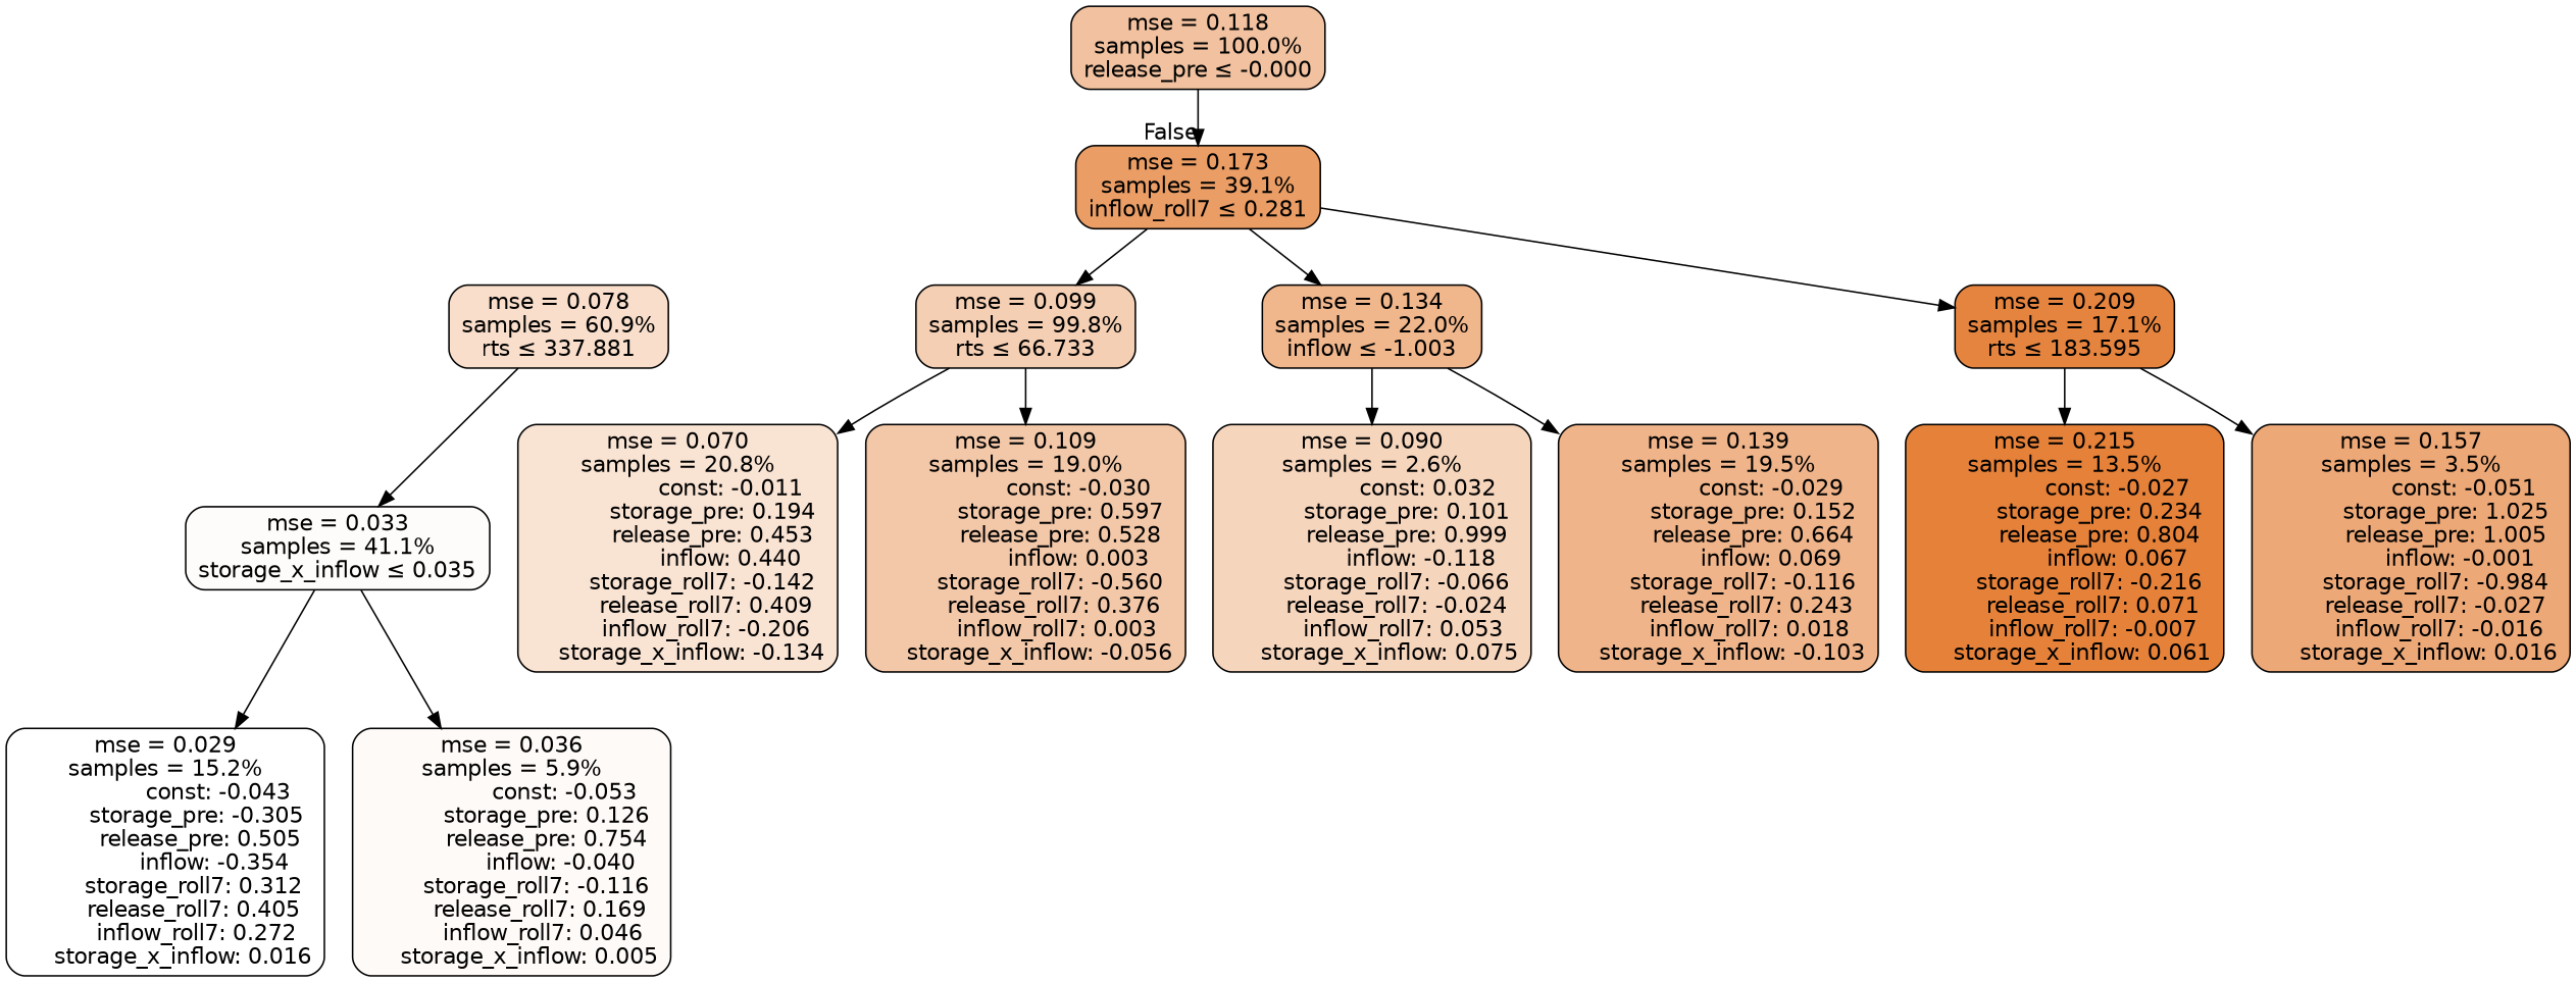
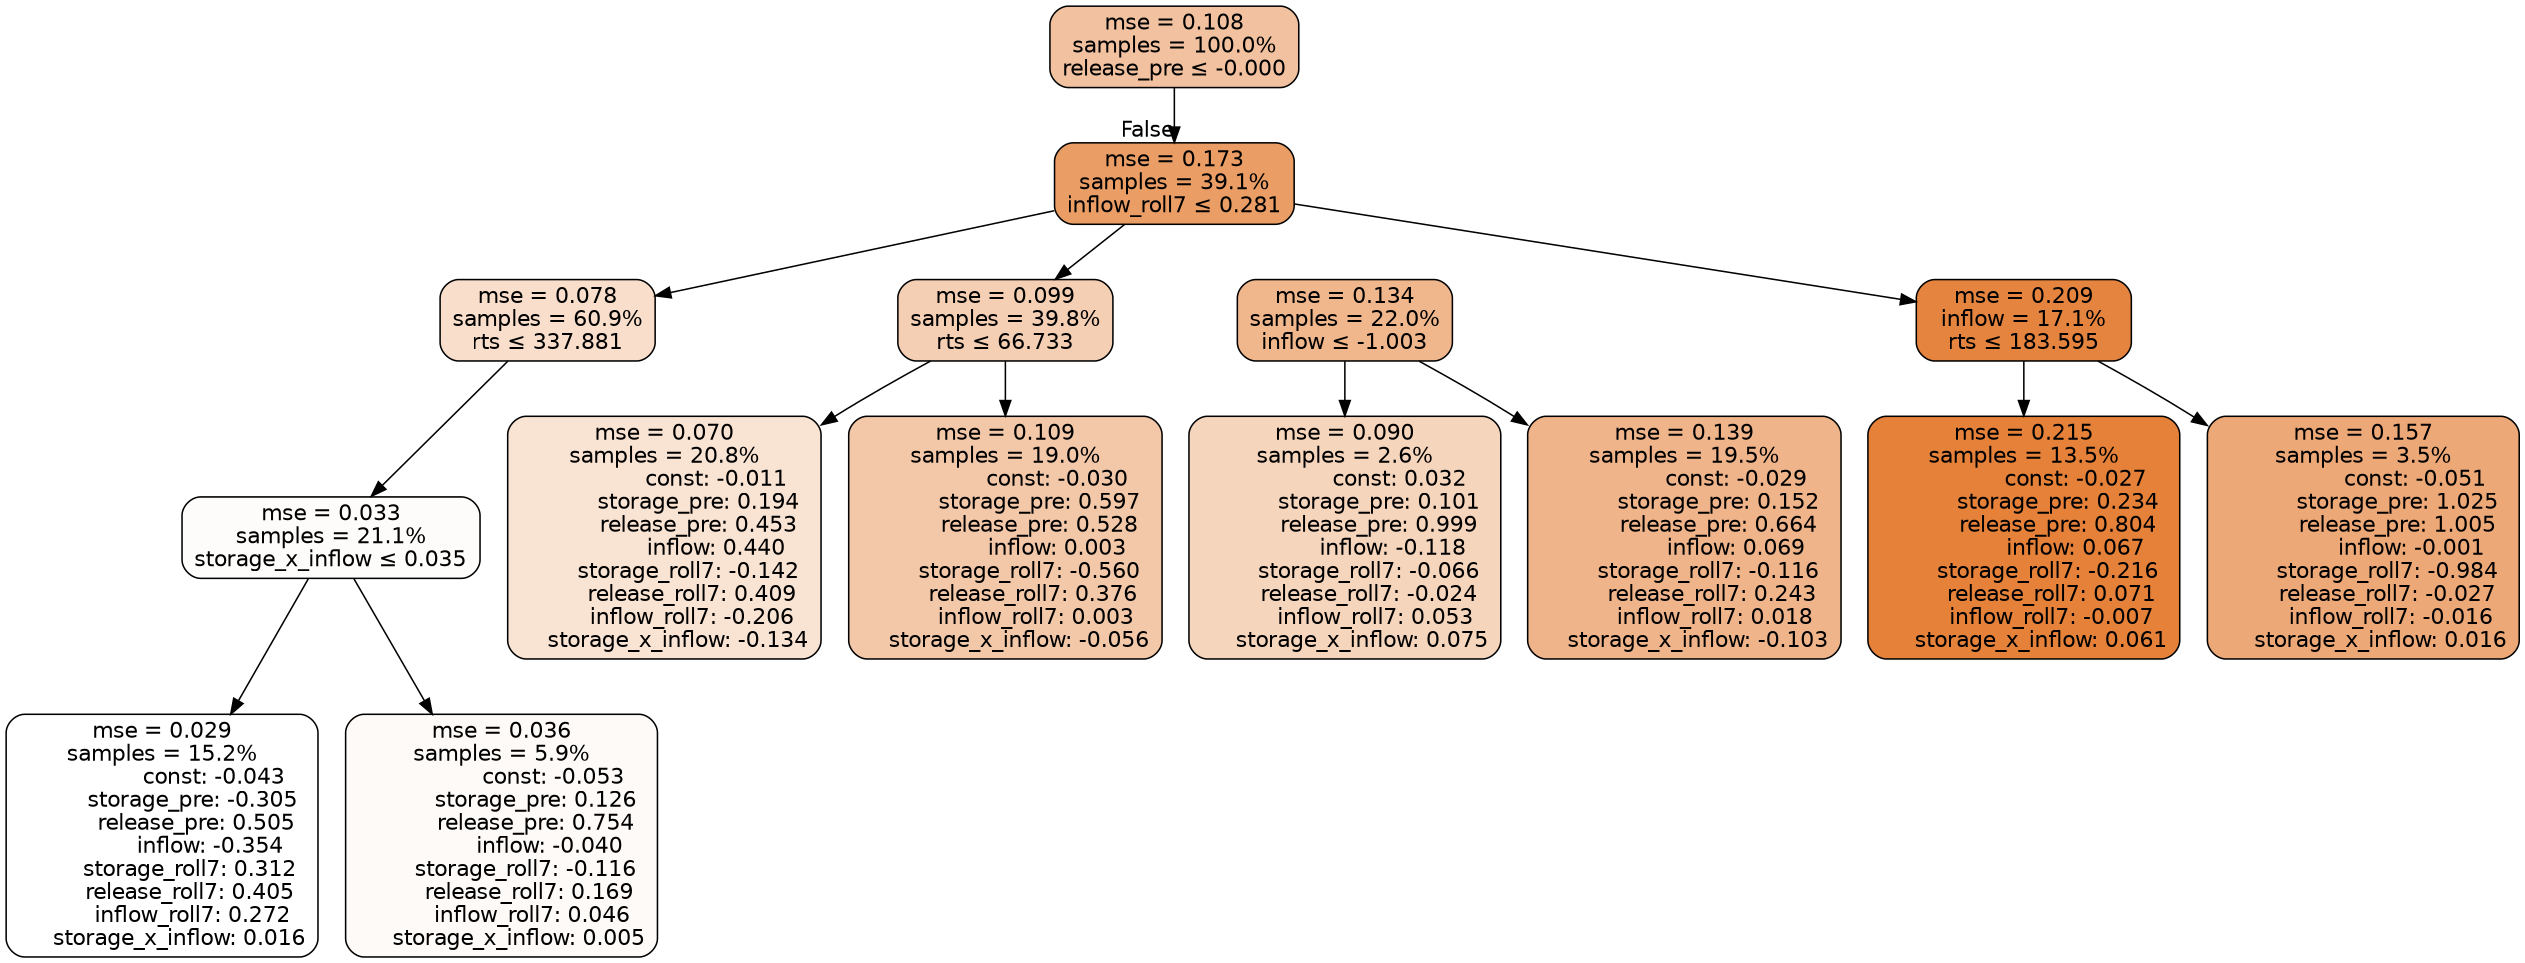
  digraph {
    node [color=black fontname=helvetica shape=rectangle style="filled, rounded"]
    edge [fontname=helvetica]
-   n1 [fillcolor="#f2c2a0" label="mse = 0.118\nsamples = 100.0%\nrelease_pre &le; -0.000"]
+   n1 [fillcolor="#f2c2a0" label="mse = 0.108\nsamples = 100.0%\nrelease_pre &le; -0.000"]
    n2 [fillcolor="#ea9d65" label="mse = 0.173\nsamples = 39.1%\ninflow_roll7 &le; 0.281"]
    n3 [fillcolor="#f8decb" label="mse = 0.078\nsamples = 60.9%\nrts &le; 337.881"]
-   n4 [fillcolor="#fefcfa" label="mse = 0.033\nsamples = 41.1%\nstorage_x_inflow &le; 0.035"]
-   n5 [fillcolor="#f5cfb4" label="mse = 0.099\nsamples = 99.8%\nrts &le; 66.733"]
+   n4 [fillcolor="#fefcfa" label="mse = 0.033\nsamples = 21.1%\nstorage_x_inflow &le; 0.035"]
+   n5 [fillcolor="#f5cfb4" label="mse = 0.099\nsamples = 39.8%\nrts &le; 66.733"]
    n6 [fillcolor="#f0b68c" label="mse = 0.134\nsamples = 22.0%\ninflow &le; -1.003"]
-   n7 [fillcolor="#e5843f" label="mse = 0.209\nsamples = 17.1%\nrts &le; 183.595"]
+   n7 [fillcolor="#e5843f" label="mse = 0.209\ninflow = 17.1%\nrts &le; 183.595"]
    n8 [fillcolor="#f9e3d3" label="mse = 0.070\nsamples = 20.8%\n               const: -0.011\n          storage_pre: 0.194\n          release_pre: 0.453\n               inflow: 0.440\n       storage_roll7: -0.142\n        release_roll7: 0.409\n        inflow_roll7: -0.206\n    storage_x_inflow: -0.134"]
    n9 [fillcolor="#f3c8a9" label="mse = 0.109\nsamples = 19.0%\n               const: -0.030\n          storage_pre: 0.597\n          release_pre: 0.528\n               inflow: 0.003\n       storage_roll7: -0.560\n        release_roll7: 0.376\n         inflow_roll7: 0.003\n    storage_x_inflow: -0.056"]
    n10 [fillcolor="#ffffff" label="mse = 0.029\nsamples = 15.2%\n               const: -0.043\n         storage_pre: -0.305\n          release_pre: 0.505\n              inflow: -0.354\n        storage_roll7: 0.312\n        release_roll7: 0.405\n         inflow_roll7: 0.272\n     storage_x_inflow: 0.016"]
    n11 [fillcolor="#fefaf7" label="mse = 0.036\nsamples = 5.9%\n               const: -0.053\n          storage_pre: 0.126\n          release_pre: 0.754\n              inflow: -0.040\n       storage_roll7: -0.116\n        release_roll7: 0.169\n         inflow_roll7: 0.046\n     storage_x_inflow: 0.005"]
    n12 [fillcolor="#f6d5bd" label="mse = 0.090\nsamples = 2.6%\n                const: 0.032\n          storage_pre: 0.101\n          release_pre: 0.999\n              inflow: -0.118\n       storage_roll7: -0.066\n       release_roll7: -0.024\n         inflow_roll7: 0.053\n     storage_x_inflow: 0.075"]
    n13 [fillcolor="#efb48a" label="mse = 0.139\nsamples = 19.5%\n               const: -0.029\n          storage_pre: 0.152\n          release_pre: 0.664\n               inflow: 0.069\n       storage_roll7: -0.116\n        release_roll7: 0.243\n         inflow_roll7: 0.018\n    storage_x_inflow: -0.103"]
    n14 [fillcolor="#e58139" label="mse = 0.215\nsamples = 13.5%\n               const: -0.027\n          storage_pre: 0.234\n          release_pre: 0.804\n               inflow: 0.067\n       storage_roll7: -0.216\n        release_roll7: 0.071\n        inflow_roll7: -0.007\n     storage_x_inflow: 0.061"]
    n15 [fillcolor="#eda877" label="mse = 0.157\nsamples = 3.5%\n               const: -0.051\n          storage_pre: 1.025\n          release_pre: 1.005\n              inflow: -0.001\n       storage_roll7: -0.984\n       release_roll7: -0.027\n        inflow_roll7: -0.016\n     storage_x_inflow: 0.016"]
    n1 -> n2 [headlabel=False labelangle=-45 labeldistance=2.5]
    n2 -> n5
-   n2 -> n6
+   n2 -> n3
    n2 -> n7
    n3 -> n4
    n4 -> n10
    n4 -> n11
    n5 -> n8
    n5 -> n9
    n6 -> n12
    n6 -> n13
    n7 -> n14
    n7 -> n15
  }
